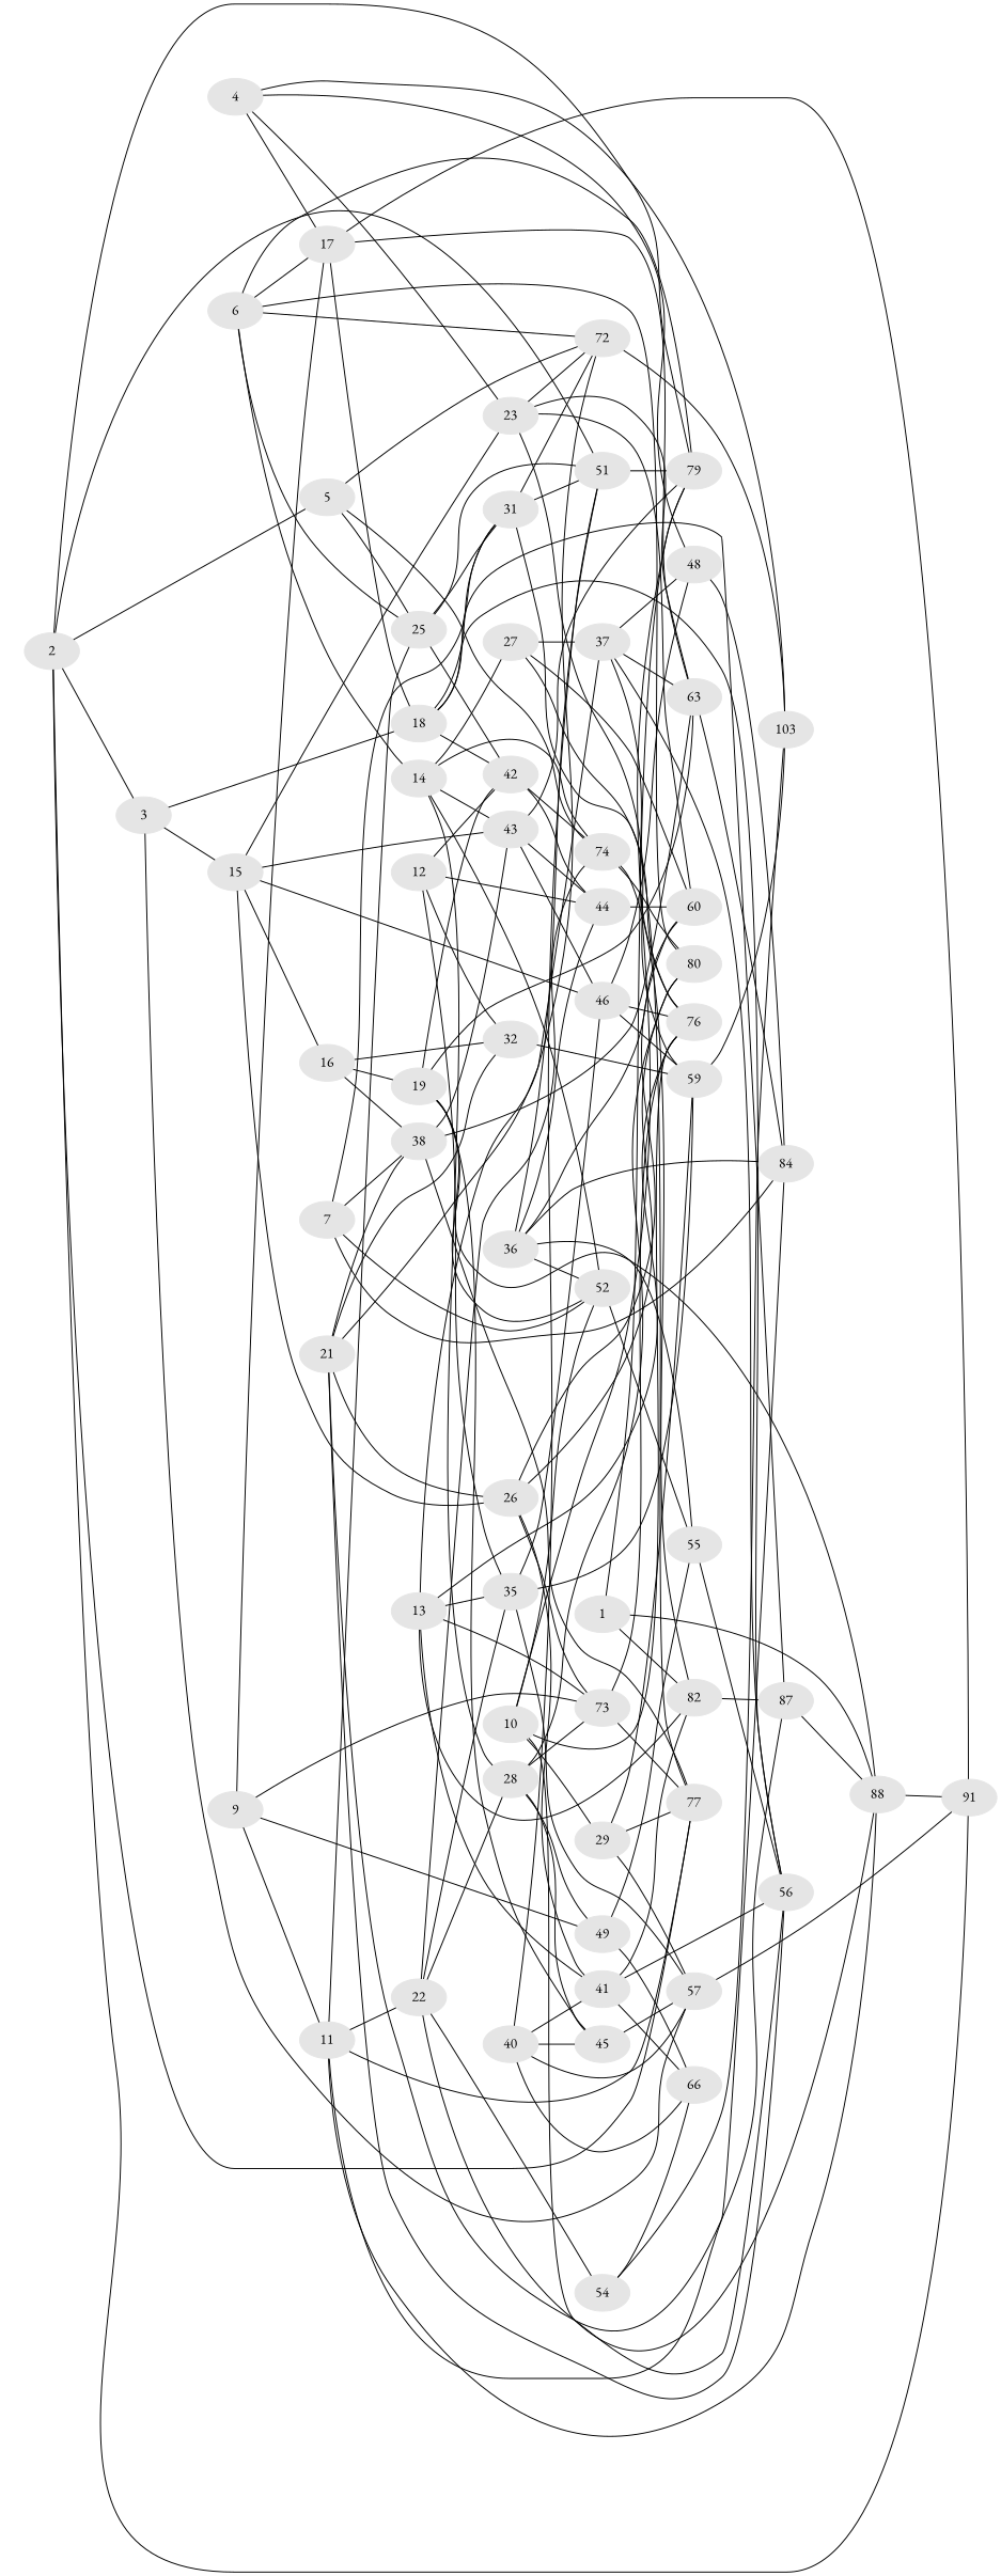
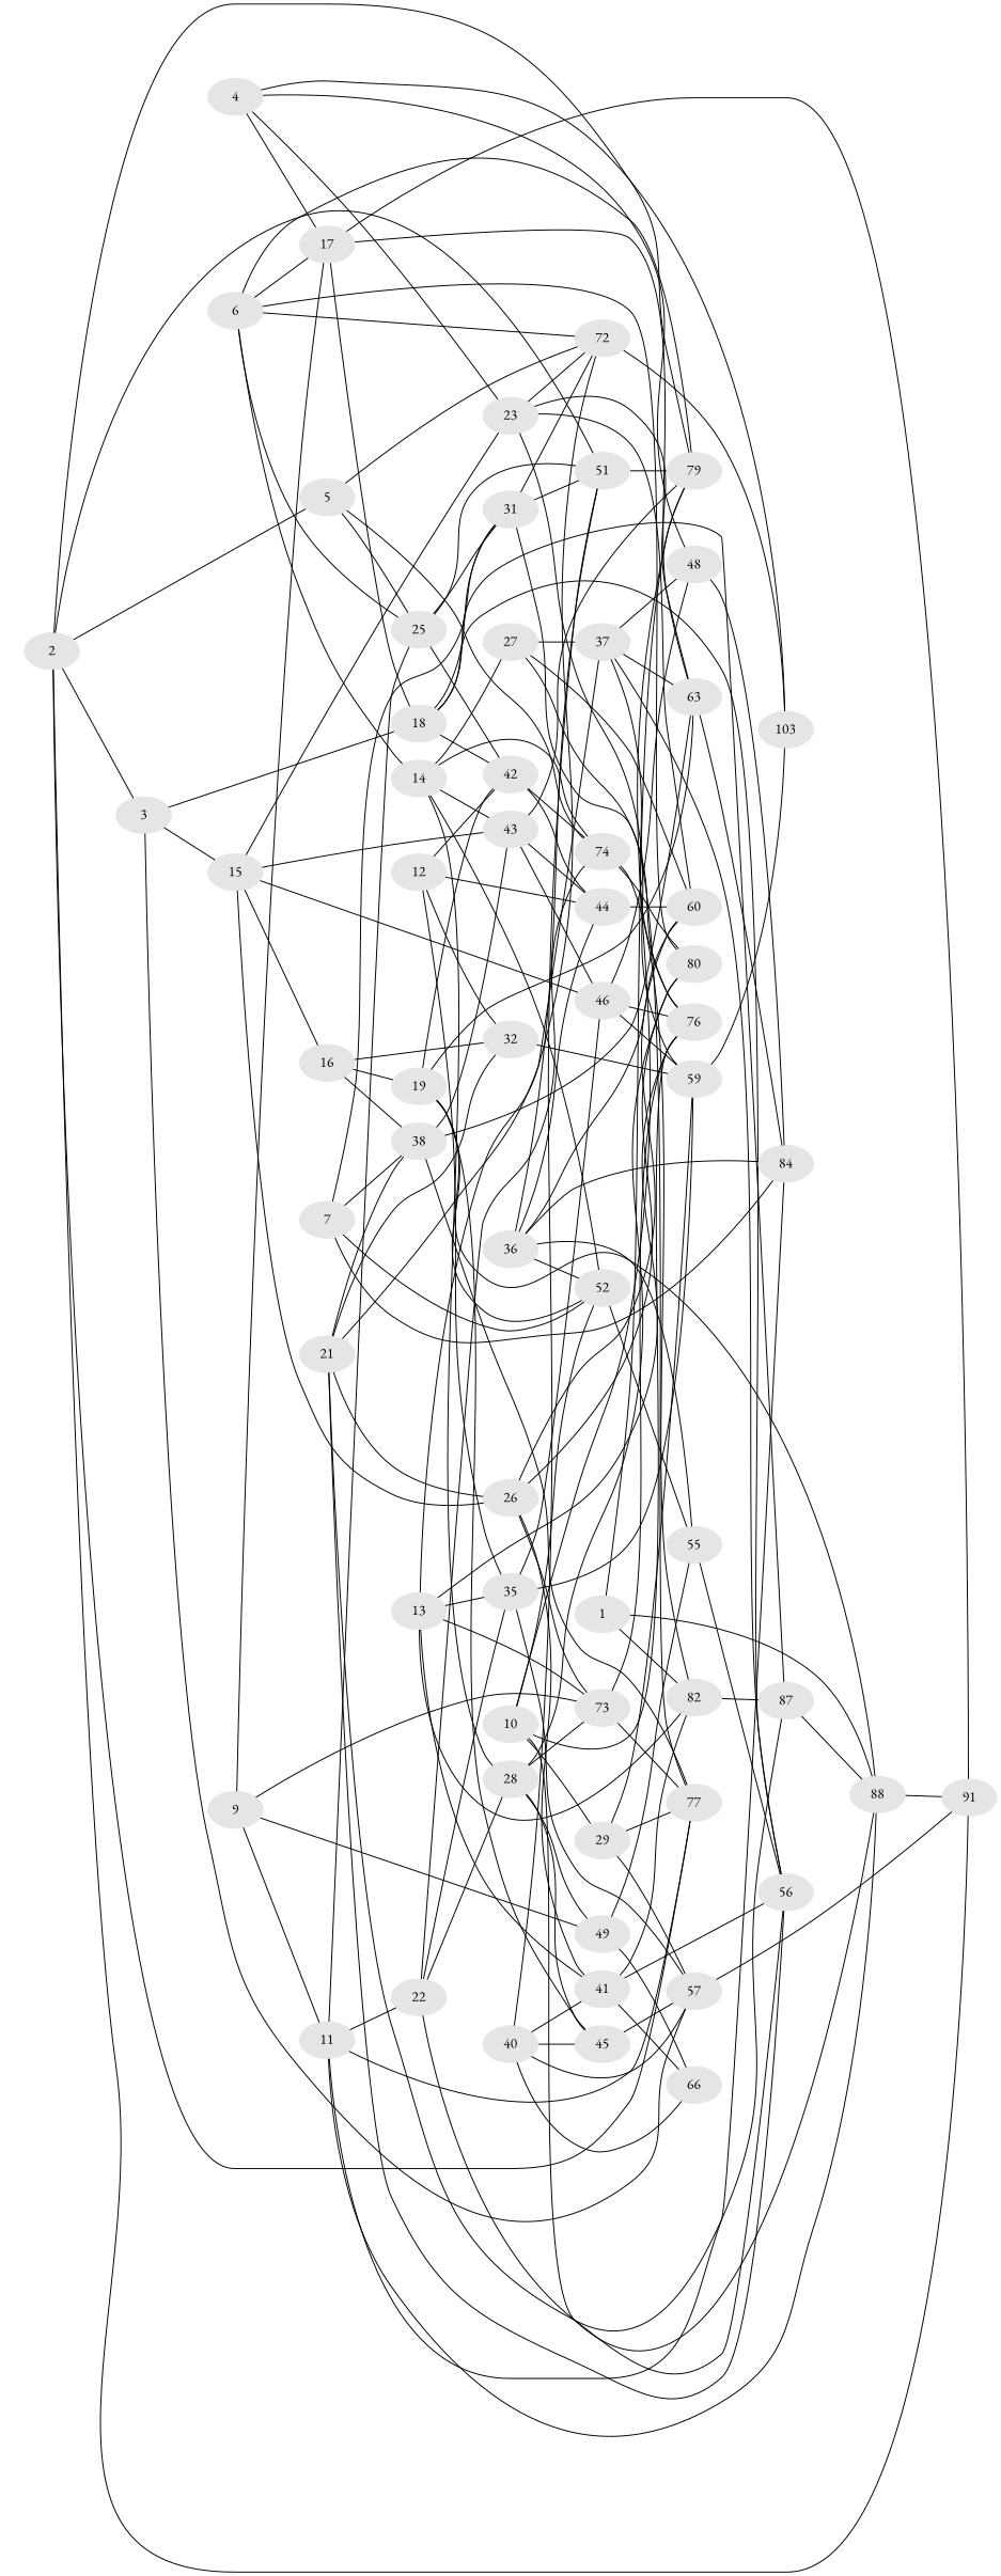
  graph {
    fontname="EB Garamond"
    rankdir=LR
    node [color=gray90 fontname="EB Garamond" style=filled]
    edge [fontname="EB Garamond"]
    79 [super="+98"]
    1
    82 [super="+97"]
    88 [super="+92"]
    87
    91
    2 [super="+75"]
    3
    5
    51 [super="+64"]
    77 [super="+78"]
    15 [super="+24"]
    18 [super="+95"]
    57 [super="+90"]
    25 [super="+107"]
    72 [super="+93"]
    74 [super="+100"]
    23 [super="+104"]
    43 [super="+96"]
    16
    26 [super="+34"]
    46 [super="+67"]
    31 [super="+68"]
    42 [super="+69"]
    56 [super="+58"]
    17 [super="+20"]
    63 [super="+102"]
    4
    48
    103
    59 [super="+94"]
    60 [super="+65"]
    84 [super="+89"]
    80
    6 [super="+8"]
    14 [super="+33"]
    52 [super="+53"]
    27
    28 [super="+47"]
    7
    38 [super="+105"]
    55
    11 [super="+50"]
    22 [super="+70"]
    9
    49
    73 [super="+83"]
    66
    76 [super="+85"]
    10 [super="+106"]
    29
-   54
    35 [super="+81"]
    12
    32
    44 [super="+86"]
    13 [super="+71"]
    41 [super="+62"]
    37 [super="+101"]
    45
    19 [super="+99"]
    21 [super="+30"]
    36 [super="+39"]
    40 [super="+61"]
    1 -- 79
    1 -- 82 [weight=2]
    1 -- 88
    82 -- 87
    88 -- 91
    87 -- 88
    2 -- 79
    2 -- 91
    2 -- 3
    2 -- 5
    2 -- 51
    2 -- 77
    3 -- 15
    3 -- 18
    3 -- 57
    5 -- 25
    5 -- 72
    5 -- 74
    51 -- 79
    15 -- 23
    15 -- 43
    15 -- 16
    15 -- 26
    15 -- 46
    18 -- 87
    18 -- 31
    18 -- 42
    18 -- 56
    57 -- 91
    25 -- 51
    25 -- 31
    25 -- 42
    72 -- 103
    74 -- 82
    74 -- 80
    23 -- 72
    23 -- 63
    23 -- 59
    23 -- 60
    43 -- 79
    43 -- 46
    43 -- 44
    16 -- 38
    16 -- 32
    16 -- 19
    26 -- 60
    26 -- 80
    26 -- 73
    26 -- 41
    46 -- 48
    46 -- 59
    46 -- 76
    31 -- 51
    31 -- 77
    31 -- 72
    42 -- 74
    42 -- 44
    17 -- 91
    17 -- 18
    17 -- 63
    63 -- 84
    4 -- 23
    4 -- 17
    4 -- 48
    4 -- 103
    48 -- 84
    59 -- 103
    6 -- 79
    6 -- 25
    6 -- 72
    6 -- 17
    6 -- 80
    6 -- 14
    14 -- 74
    14 -- 43
    14 -- 52
    14 -- 27
    14 -- 28
    52 -- 55
    27 -- 60
    27 -- 76
    27 -- 37
    28 -- 80
    28 -- 49
    28 -- 73
    28 -- 45
    7 -- 31
    7 -- 84
    7 -- 52
    7 -- 38
    38 -- 77
    38 -- 43
    38 -- 63
    55 -- 56
    11 -- 88
    11 -- 77
    11 -- 25
    11 -- 84
    11 -- 22
    22 -- 74
    22 -- 56
    22 -- 28
-   22 -- 54
    22 -- 35
    9 -- 17
    9 -- 11
    9 -- 49
    9 -- 73
    49 -- 55
    49 -- 66
    73 -- 77
    73 -- 76
    10 -- 79
    10 -- 88
    10 -- 52
    10 -- 76
    10 -- 29
    29 -- 77
    29 -- 57
    29 -- 59
-   54 -- 103
-   54 -- 66
    35 -- 57
    35 -- 46
    35 -- 59
    12 -- 42
    12 -- 35
    12 -- 32
    12 -- 44
    32 -- 59
    44 -- 60 [weight=2]
    13 -- 82
    13 -- 72
    13 -- 73
    13 -- 76
    13 -- 35
    13 -- 41
    41 -- 82
    41 -- 56
    41 -- 66
    37 -- 56
    37 -- 63
    37 -- 48
    37 -- 76
    45 -- 57
    19 -- 88
    19 -- 42
    19 -- 63
    19 -- 52
    19 -- 45
    21 -- 87
    21 -- 26
    21 -- 56
    21 -- 38
    21 -- 32
    21 -- 37
    36 -- 51
    36 -- 60
    36 -- 84
    36 -- 52
    36 -- 55
    36 -- 44
    40 -- 51
    40 -- 57
    40 -- 66
    40 -- 41
    40 -- 45
  }
